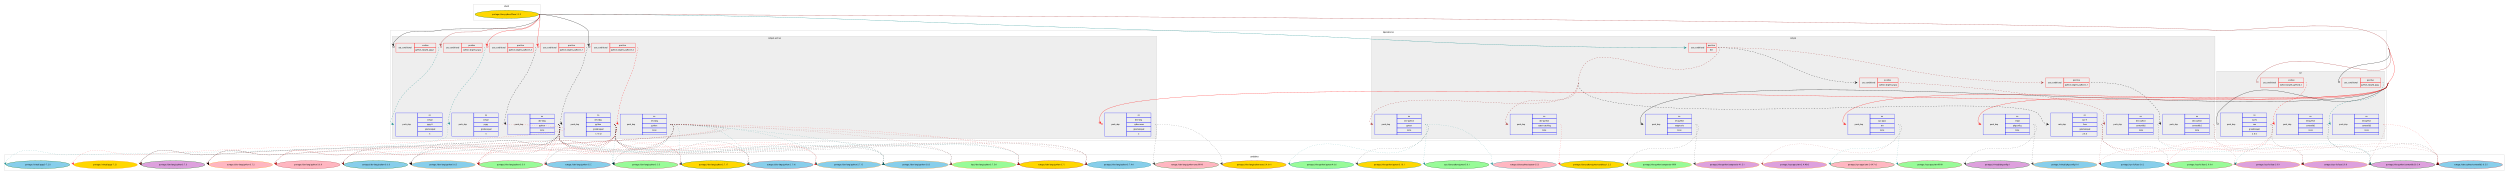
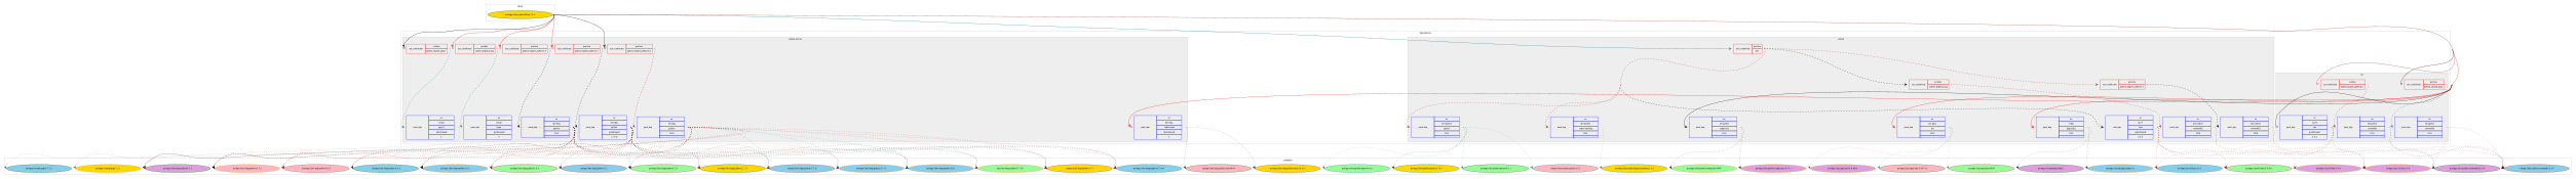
  digraph {
    compound=true
    concentrate=true
    fontname="Roboto Condensed"
    fontsize=10
    newrank=true
    rankdir=TB
    ranksep=1.5
    node [color=blue fontname="Roboto Condensed" fontsize=10 style=filled]
    edge [arrowhead=vee color=black fontname="Roboto Condensed" headport=w style=dotted tailport=e weight=100]
    n1 [color=darkgreen fillcolor=gold label="portage://dev-python/llfuse-1.3.2" width=4]
    n2 [label=<<TABLE BORDER="0" CELLBORDER="1" CELLSPACING="0" CELLPADDING="4" WIDTH="220"><TR><TD ROWSPAN="6" CELLPADDING="30">pack_dep</TD></TR><TR><TD WIDTH="110">no</TD></TR><TR><TD>sys-fs</TD></TR><TR><TD>fuse</TD></TR><TR><TD>greaterequal</TD></TR><TR><TD>2.8.0</TD></TR></TABLE>> shape=none style=""]
    n3 [label=<<TABLE BORDER="0" CELLBORDER="1" CELLSPACING="0" CELLPADDING="4" WIDTH="220"><TR><TD ROWSPAN="6" CELLPADDING="30">pack_dep</TD></TR><TR><TD WIDTH="110">no</TD></TR><TR><TD>dev-python</TD></TR><TR><TD>contextlib2</TD></TR><TR><TD>none</TD></TR><TR><TD></TD></TR></TABLE>> shape=none style=""]
    n4 [color=red label=<<TABLE BORDER="0" CELLBORDER="1" CELLSPACING="0" CELLPADDING="4"><TR><TD ROWSPAN="3" CELLPADDING="10">use_conditional</TD></TR><TR><TD>positive</TD></TR><TR><TD>python_targets_pypy</TD></TR></TABLE>> shape=none style=""]
    n5 [label=<<TABLE BORDER="0" CELLBORDER="1" CELLSPACING="0" CELLPADDING="4" WIDTH="220"><TR><TD ROWSPAN="6" CELLPADDING="30">pack_dep</TD></TR><TR><TD WIDTH="110">no</TD></TR><TR><TD>dev-python</TD></TR><TR><TD>contextlib2</TD></TR><TR><TD>none</TD></TR><TR><TD></TD></TR></TABLE>> shape=none style=""]
    n6 [color=red label=<<TABLE BORDER="0" CELLBORDER="1" CELLSPACING="0" CELLPADDING="4"><TR><TD ROWSPAN="3" CELLPADDING="10">use_conditional</TD></TR><TR><TD>positive</TD></TR><TR><TD>python_targets_python2_7</TD></TR></TABLE>> shape=none style=""]
    n7 [label=<<TABLE BORDER="0" CELLBORDER="1" CELLSPACING="0" CELLPADDING="4" WIDTH="220"><TR><TD ROWSPAN="6" CELLPADDING="30">pack_dep</TD></TR><TR><TD WIDTH="110">no</TD></TR><TR><TD>dev-python</TD></TR><TR><TD>pytest</TD></TR><TR><TD>none</TD></TR><TR><TD></TD></TR></TABLE>> shape=none style=""]
    n8 [label=<<TABLE BORDER="0" CELLBORDER="1" CELLSPACING="0" CELLPADDING="4" WIDTH="220"><TR><TD ROWSPAN="6" CELLPADDING="30">pack_dep</TD></TR><TR><TD WIDTH="110">no</TD></TR><TR><TD>dev-python</TD></TR><TR><TD>pytest-catchlog</TD></TR><TR><TD>none</TD></TR><TR><TD></TD></TR></TABLE>> shape=none style=""]
    n9 [color=red label=<<TABLE BORDER="0" CELLBORDER="1" CELLSPACING="0" CELLPADDING="4"><TR><TD ROWSPAN="3" CELLPADDING="10">use_conditional</TD></TR><TR><TD>positive</TD></TR><TR><TD>test</TD></TR></TABLE>> shape=none style=""]
    n10 [label=<<TABLE BORDER="0" CELLBORDER="1" CELLSPACING="0" CELLPADDING="4" WIDTH="220"><TR><TD ROWSPAN="6" CELLPADDING="30">pack_dep</TD></TR><TR><TD WIDTH="110">no</TD></TR><TR><TD>dev-python</TD></TR><TR><TD>setuptools</TD></TR><TR><TD>none</TD></TR><TR><TD></TD></TR></TABLE>> shape=none style=""]
    n11 [label=<<TABLE BORDER="0" CELLBORDER="1" CELLSPACING="0" CELLPADDING="4" WIDTH="220"><TR><TD ROWSPAN="6" CELLPADDING="30">pack_dep</TD></TR><TR><TD WIDTH="110">no</TD></TR><TR><TD>sys-apps</TD></TR><TR><TD>attr</TD></TR><TR><TD>none</TD></TR><TR><TD></TD></TR></TABLE>> shape=none style=""]
    n12 [label=<<TABLE BORDER="0" CELLBORDER="1" CELLSPACING="0" CELLPADDING="4" WIDTH="220"><TR><TD ROWSPAN="6" CELLPADDING="30">pack_dep</TD></TR><TR><TD WIDTH="110">no</TD></TR><TR><TD>virtual</TD></TR><TR><TD>pkgconfig</TD></TR><TR><TD>none</TD></TR><TR><TD></TD></TR></TABLE>> shape=none style=""]
    n13 [label=<<TABLE BORDER="0" CELLBORDER="1" CELLSPACING="0" CELLPADDING="4" WIDTH="220"><TR><TD ROWSPAN="6" CELLPADDING="30">pack_dep</TD></TR><TR><TD WIDTH="110">no</TD></TR><TR><TD>virtual</TD></TR><TR><TD>pypy</TD></TR><TR><TD>greaterequal</TD></TR><TR><TD>5</TD></TR></TABLE>> shape=none style=""]
    n14 [color=red label=<<TABLE BORDER="0" CELLBORDER="1" CELLSPACING="0" CELLPADDING="4"><TR><TD ROWSPAN="3" CELLPADDING="10">use_conditional</TD></TR><TR><TD>positive</TD></TR><TR><TD>python_targets_pypy</TD></TR></TABLE>> shape=none style=""]
    n15 [label=<<TABLE BORDER="0" CELLBORDER="1" CELLSPACING="0" CELLPADDING="4" WIDTH="220"><TR><TD ROWSPAN="6" CELLPADDING="30">pack_dep</TD></TR><TR><TD WIDTH="110">no</TD></TR><TR><TD>virtual</TD></TR><TR><TD>pypy3</TD></TR><TR><TD>greaterequal</TD></TR><TR><TD>5</TD></TR></TABLE>> shape=none style=""]
    n16 [color=red label=<<TABLE BORDER="0" CELLBORDER="1" CELLSPACING="0" CELLPADDING="4"><TR><TD ROWSPAN="3" CELLPADDING="10">use_conditional</TD></TR><TR><TD>positive</TD></TR><TR><TD>python_targets_pypy3</TD></TR></TABLE>> shape=none style=""]
    n17 [label=<<TABLE BORDER="0" CELLBORDER="1" CELLSPACING="0" CELLPADDING="4" WIDTH="220"><TR><TD ROWSPAN="6" CELLPADDING="30">pack_dep</TD></TR><TR><TD WIDTH="110">no</TD></TR><TR><TD>dev-lang</TD></TR><TR><TD>python</TD></TR><TR><TD>greaterequal</TD></TR><TR><TD>2.7.5-r2</TD></TR></TABLE>> shape=none style=""]
    n18 [color=red label=<<TABLE BORDER="0" CELLBORDER="1" CELLSPACING="0" CELLPADDING="4"><TR><TD ROWSPAN="3" CELLPADDING="10">use_conditional</TD></TR><TR><TD>positive</TD></TR><TR><TD>python_targets_python2_7</TD></TR></TABLE>> shape=none style=""]
    n19 [label=<<TABLE BORDER="0" CELLBORDER="1" CELLSPACING="0" CELLPADDING="4" WIDTH="220"><TR><TD ROWSPAN="6" CELLPADDING="30">pack_dep</TD></TR><TR><TD WIDTH="110">no</TD></TR><TR><TD>dev-lang</TD></TR><TR><TD>python</TD></TR><TR><TD>none</TD></TR><TR><TD></TD></TR></TABLE>> shape=none style=""]
    n20 [color=red label=<<TABLE BORDER="0" CELLBORDER="1" CELLSPACING="0" CELLPADDING="4"><TR><TD ROWSPAN="3" CELLPADDING="10">use_conditional</TD></TR><TR><TD>positive</TD></TR><TR><TD>python_targets_python3_5</TD></TR></TABLE>> shape=none style=""]
    n21 [label=<<TABLE BORDER="0" CELLBORDER="1" CELLSPACING="0" CELLPADDING="4" WIDTH="220"><TR><TD ROWSPAN="6" CELLPADDING="30">pack_dep</TD></TR><TR><TD WIDTH="110">no</TD></TR><TR><TD>dev-lang</TD></TR><TR><TD>python</TD></TR><TR><TD>none</TD></TR><TR><TD></TD></TR></TABLE>> shape=none style=""]
    n22 [color=red label=<<TABLE BORDER="0" CELLBORDER="1" CELLSPACING="0" CELLPADDING="4"><TR><TD ROWSPAN="3" CELLPADDING="10">use_conditional</TD></TR><TR><TD>positive</TD></TR><TR><TD>python_targets_python3_6</TD></TR></TABLE>> shape=none style=""]
    n23 [label=<<TABLE BORDER="0" CELLBORDER="1" CELLSPACING="0" CELLPADDING="4" WIDTH="220"><TR><TD ROWSPAN="6" CELLPADDING="30">pack_dep</TD></TR><TR><TD WIDTH="110">no</TD></TR><TR><TD>dev-lang</TD></TR><TR><TD>python-exec</TD></TR><TR><TD>greaterequal</TD></TR><TR><TD>2</TD></TR></TABLE>> shape=none style=""]
    n24 [label=<<TABLE BORDER="0" CELLBORDER="1" CELLSPACING="0" CELLPADDING="4" WIDTH="220"><TR><TD ROWSPAN="6" CELLPADDING="30">pack_dep</TD></TR><TR><TD WIDTH="110">no</TD></TR><TR><TD>dev-python</TD></TR><TR><TD>contextlib2</TD></TR><TR><TD>none</TD></TR><TR><TD></TD></TR></TABLE>> shape=none style=""]
    n25 [color=red label=<<TABLE BORDER="0" CELLBORDER="1" CELLSPACING="0" CELLPADDING="4"><TR><TD ROWSPAN="3" CELLPADDING="10">use_conditional</TD></TR><TR><TD>positive</TD></TR><TR><TD>python_targets_pypy</TD></TR></TABLE>> shape=none style=""]
    n26 [label=<<TABLE BORDER="0" CELLBORDER="1" CELLSPACING="0" CELLPADDING="4" WIDTH="220"><TR><TD ROWSPAN="6" CELLPADDING="30">pack_dep</TD></TR><TR><TD WIDTH="110">no</TD></TR><TR><TD>dev-python</TD></TR><TR><TD>contextlib2</TD></TR><TR><TD>none</TD></TR><TR><TD></TD></TR></TABLE>> shape=none style=""]
    n27 [color=red label=<<TABLE BORDER="0" CELLBORDER="1" CELLSPACING="0" CELLPADDING="4"><TR><TD ROWSPAN="3" CELLPADDING="10">use_conditional</TD></TR><TR><TD>positive</TD></TR><TR><TD>python_targets_python2_7</TD></TR></TABLE>> shape=none style=""]
    n28 [label=<<TABLE BORDER="0" CELLBORDER="1" CELLSPACING="0" CELLPADDING="4" WIDTH="220"><TR><TD ROWSPAN="6" CELLPADDING="30">pack_dep</TD></TR><TR><TD WIDTH="110">no</TD></TR><TR><TD>sys-fs</TD></TR><TR><TD>fuse</TD></TR><TR><TD>greaterequal</TD></TR><TR><TD>2.8.0</TD></TR></TABLE>> shape=none style=""]
    n29 [color=darkorange fillcolor=plum label="portage://sys-fs/fuse-2.9.8" width=4]
    n30 [color=darkorange fillcolor=plum label="portage://sys-fs/fuse-2.9.9" width=4]
    n31 [color=brown fillcolor=palegreen label="portage://sys-fs/fuse-2.9.9-r1" width=4]
    n32 [color=teal fillcolor=skyblue label="portage://sys-fs/fuse-3.6.2" width=4]
    n33 [color=darkgreen fillcolor=plum label="portage://dev-python/contextlib2-0.5.4" width=4]
    n34 [color=brown fillcolor=skyblue label="portage://dev-python/contextlib2-0.5.5" width=4]
    n35 [color=teal fillcolor=gold label="portage://dev-python/pytest-3.10.1" width=4]
    n36 [color=teal fillcolor=lightpink label="portage://dev-python/pytest-0.5.0" width=4]
    n37 [color=teal fillcolor=palegreen label="portage://dev-python/pytest-4.6.6" width=4]
-   n38 [color=darkgreen fillcolor=palegreen label="sys://dev-python/pytest-5.0.1" width=4]
+   n38 [color=darkgreen fillcolor=palegreen label="portage://dev-python/pytest-5.0.1" width=4]
    n39 [color=teal fillcolor=gold label="portage://dev-python/pytest-catchlog-1.2.2" width=4]
    n40 [color=darkorange fillcolor=plum label="portage://dev-python/setuptools-41.5.1" width=4]
    n41 [color=darkorange fillcolor=palegreen label="portage://dev-python/setuptools-9999" width=4]
    n42 [color=darkgreen fillcolor=lightpink label="portage://sys-apps/attr-2.4.47-r2" width=4]
    n43 [color=darkorange fillcolor=plum label="portage://sys-apps/attr-2.4.48-r3" width=4]
    n44 [color=brown fillcolor=palegreen label="portage://sys-apps/attr-9999" width=4]
    n45 [color=darkorange fillcolor=skyblue label="portage://virtual/pkgconfig-0-r1" width=4]
    n46 [color=darkgreen fillcolor=plum label="portage://virtual/pkgconfig-1" width=4]
    n47 [color=darkorange fillcolor=gold label="portage://virtual/pypy-7.2.0" width=4]
    n48 [color=darkgreen fillcolor=skyblue label="portage://virtual/pypy3-7.2.0" width=4]
    n49 [color=darkorange fillcolor=skyblue label="portage://dev-lang/python-2.7.15" width=4]
    n50 [color=brown fillcolor=skyblue label="portage://dev-lang/python-2.7.16" width=4]
    n51 [color=darkgreen fillcolor=gold label="portage://dev-lang/python-2.7.17" width=4]
    n52 [color=brown fillcolor=palegreen label="portage://dev-lang/python-3.5.5" width=4]
    n53 [color=brown fillcolor=skyblue label="portage://dev-lang/python-3.5.7" width=4]
    n54 [color=brown fillcolor=palegreen label="portage://dev-lang/python-3.5.9" width=4]
    n55 [color=darkorange fillcolor=skyblue label="portage://dev-lang/python-3.6.5" width=4]
    n56 [color=darkgreen fillcolor=skyblue label="portage://dev-lang/python-3.6.8" width=4]
    n57 [color=brown fillcolor=lightpink label="portage://dev-lang/python-3.6.9" width=4]
    n58 [color=darkorange fillcolor=lightpink label="portage://dev-lang/python-3.7.2" width=4]
    n59 [color=darkgreen fillcolor=plum label="portage://dev-lang/python-3.7.3" width=4]
    n60 [color=teal fillcolor=skyblue label="portage://dev-lang/python-3.7.4-r1" width=4]
    n61 [color=brown fillcolor=gold label="portage://dev-lang/python-3.7.5" width=4]
    n62 [color=darkorange fillcolor=palegreen label="dep://dev-lang/python-3.7.5-r1" width=4]
    n63 [color=darkorange fillcolor=skyblue label="portage://dev-lang/python-3.8.0" width=4]
    n64 [color=brown fillcolor=gold label="portage://dev-lang/python-exec-2.4.6-r1" width=4]
    n65 [color=darkgreen fillcolor=lightpink label="portage://dev-lang/python-exec-9999" width=4]
    subgraph cluster_1 {
      color=gray
      label=<<i>ebuild</i>>
      rank=same
      n1
    }
    subgraph cluster_2 {
      color=gray
      label=<<i>dependencies</i>>
      subgraph cluster_3 {
        color=gray
        fillcolor="#eeeeee"
        label=<<i>compile</i>>
        style=filled
        subgraph sub_4 {
          color=gray
          fillcolor="#eeeeee"
          label=<<i>compile</i>>
          style=filled
          n9
          subgraph sub_5 {
            color=gray
            fillcolor="#eeeeee"
            label=<<i>compile</i>>
            style=filled
            n2
          }
          subgraph sub_6 {
            color=gray
            fillcolor="#eeeeee"
            label=<<i>compile</i>>
            style=filled
            n4
            subgraph sub_7 {
              color=gray
              fillcolor="#eeeeee"
              label=<<i>compile</i>>
              style=filled
              n3
            }
          }
          subgraph sub_8 {
            color=gray
            fillcolor="#eeeeee"
            label=<<i>compile</i>>
            style=filled
            n6
            subgraph sub_9 {
              color=gray
              fillcolor="#eeeeee"
              label=<<i>compile</i>>
              style=filled
              n5
            }
          }
          subgraph sub_10 {
            color=gray
            fillcolor="#eeeeee"
            label=<<i>compile</i>>
            style=filled
            n7
          }
          subgraph sub_11 {
            color=gray
            fillcolor="#eeeeee"
            label=<<i>compile</i>>
            style=filled
            n8
          }
        }
        subgraph sub_12 {
          color=gray
          fillcolor="#eeeeee"
          label=<<i>compile</i>>
          style=filled
          n10
        }
        subgraph sub_13 {
          color=gray
          fillcolor="#eeeeee"
          label=<<i>compile</i>>
          style=filled
          n11
        }
        subgraph sub_14 {
          color=gray
          fillcolor="#eeeeee"
          label=<<i>compile</i>>
          style=filled
          n12
        }
      }
      subgraph cluster_15 {
        color=gray
        fillcolor="#eeeeee"
        label=<<i>compile and run</i>>
        style=filled
        subgraph sub_16 {
          color=gray
          fillcolor="#eeeeee"
          label=<<i>compile and run</i>>
          style=filled
          n14
          subgraph sub_17 {
            color=gray
            fillcolor="#eeeeee"
            label=<<i>compile and run</i>>
            style=filled
            n13
          }
        }
        subgraph sub_18 {
          color=gray
          fillcolor="#eeeeee"
          label=<<i>compile and run</i>>
          style=filled
          n16
          subgraph sub_19 {
            color=gray
            fillcolor="#eeeeee"
            label=<<i>compile and run</i>>
            style=filled
            n15
          }
        }
        subgraph sub_20 {
          color=gray
          fillcolor="#eeeeee"
          label=<<i>compile and run</i>>
          style=filled
          n18
          subgraph sub_21 {
            color=gray
            fillcolor="#eeeeee"
            label=<<i>compile and run</i>>
            style=filled
            n17
          }
        }
        subgraph sub_22 {
          color=gray
          fillcolor="#eeeeee"
          label=<<i>compile and run</i>>
          style=filled
          n20
          subgraph sub_23 {
            color=gray
            fillcolor="#eeeeee"
            label=<<i>compile and run</i>>
            style=filled
            n19
          }
        }
        subgraph sub_24 {
          color=gray
          fillcolor="#eeeeee"
          label=<<i>compile and run</i>>
          style=filled
          n22
          subgraph sub_25 {
            color=gray
            fillcolor="#eeeeee"
            label=<<i>compile and run</i>>
            style=filled
            n21
          }
        }
        subgraph sub_26 {
          color=gray
          fillcolor="#eeeeee"
          label=<<i>compile and run</i>>
          style=filled
          n23
        }
      }
      subgraph cluster_27 {
        color=gray
        fillcolor="#eeeeee"
        label=<<i>run</i>>
        style=filled
        subgraph sub_28 {
          color=gray
          fillcolor="#eeeeee"
          label=<<i>run</i>>
          style=filled
          n25
          subgraph sub_29 {
            color=gray
            fillcolor="#eeeeee"
            label=<<i>run</i>>
            style=filled
            n24
          }
        }
        subgraph sub_30 {
          color=gray
          fillcolor="#eeeeee"
          label=<<i>run</i>>
          style=filled
          n27
          subgraph sub_31 {
            color=gray
            fillcolor="#eeeeee"
            label=<<i>run</i>>
            style=filled
            n26
          }
        }
        subgraph sub_32 {
          color=gray
          fillcolor="#eeeeee"
          label=<<i>run</i>>
          style=filled
          n28
        }
      }
    }
    subgraph cluster_33 {
      color=gray
      label=<<i>candidates</i>>
      rank=same
      subgraph sub_34 {
        color=black
        label=<<i>candidates</i>>
        nodesep=1
        rank=same
        n29
        n30
        n31
        n32
      }
      subgraph sub_35 {
        color=black
        label=<<i>candidates</i>>
        nodesep=1
        rank=same
        n33
        n34
      }
      subgraph sub_36 {
        color=black
        label=<<i>candidates</i>>
        nodesep=1
        rank=same
        n33
        n34
      }
      subgraph sub_37 {
        color=black
        label=<<i>candidates</i>>
        nodesep=1
        rank=same
        n35
        n36
        n37
        n38
      }
      subgraph sub_38 {
        color=black
        label=<<i>candidates</i>>
        nodesep=1
        rank=same
        n39
      }
      subgraph sub_39 {
        color=black
        label=<<i>candidates</i>>
        nodesep=1
        rank=same
        n40
        n41
      }
      subgraph sub_40 {
        color=black
        label=<<i>candidates</i>>
        nodesep=1
        rank=same
        n42
        n43
        n44
      }
      subgraph sub_41 {
        color=black
        label=<<i>candidates</i>>
        nodesep=1
        rank=same
        n45
        n46
      }
      subgraph sub_42 {
        color=black
        label=<<i>candidates</i>>
        nodesep=1
        rank=same
        n47
      }
      subgraph sub_43 {
        color=black
        label=<<i>candidates</i>>
        nodesep=1
        rank=same
        n48
      }
      subgraph sub_44 {
        color=black
        label=<<i>candidates</i>>
        nodesep=1
        rank=same
        n49
        n50
        n51
        n52
        n53
        n54
        n55
        n56
        n57
        n58
        n59
        n60
        n61
        n62
        n63
      }
      subgraph sub_45 {
        color=black
        label=<<i>candidates</i>>
        nodesep=1
        rank=same
        n49
        n50
        n51
        n52
        n53
        n54
        n55
        n56
        n57
        n58
        n59
        n60
        n61
        n62
        n63
      }
      subgraph sub_46 {
        color=black
        label=<<i>candidates</i>>
        nodesep=1
        rank=same
        n49
        n50
        n51
        n52
        n53
        n54
        n55
        n56
        n57
        n58
        n59
        n60
        n61
        n62
        n63
      }
      subgraph sub_47 {
        color=black
        label=<<i>candidates</i>>
        nodesep=1
        rank=same
        n64
        n65
      }
      subgraph sub_48 {
        color=black
        label=<<i>candidates</i>>
        nodesep=1
        rank=same
        n33
        n34
      }
      subgraph sub_49 {
        color=black
        label=<<i>candidates</i>>
        nodesep=1
        rank=same
        n33
        n34
      }
      subgraph sub_50 {
        color=black
        label=<<i>candidates</i>>
        nodesep=1
        rank=same
        n29
        n30
        n31
        n32
      }
    }
    n1 -> n9 [color=teal style=solid weight=20]
    n1 -> n10 [style=solid weight=20]
    n1 -> n11 [color=red style=solid weight=20]
    n1 -> n12 [color=red style=solid weight=20]
    n1 -> n14 [arrowhead=odotvee color=brown style=solid weight=20]
    n1 -> n16 [arrowhead=odotvee style=solid weight=20]
    n1 -> n18 [arrowhead=odotvee color=red style=solid weight=20]
    n1 -> n20 [arrowhead=odotvee color=red style=solid weight=20]
    n1 -> n22 [arrowhead=odotvee style=solid weight=20]
    n1 -> n23 [arrowhead=odotvee color=red style=solid weight=20]
    n1 -> n25 [arrowhead=odot style=solid weight=20]
    n1 -> n27 [arrowhead=odot color=brown style=solid weight=20]
    n1 -> n28 [arrowhead=odot style=solid weight=20]
    n2 -> n29 [color=red]
    n2 -> n30 [color=brown]
    n2 -> n31
    n2 -> n32 [color=brown]
    n3 -> n33 [color=teal]
    n3 -> n34 [color=brown]
    n4 -> n3 [color=brown style=dashed weight=20]
    n5 -> n33 [color=brown]
    n5 -> n34 [color=brown]
    n6 -> n5 [style=dashed weight=20]
    n7 -> n35
    n7 -> n36 [color=teal]
    n7 -> n37 [color=teal]
    n7 -> n38 [color=teal]
    n8 -> n39 [color=red]
    n9 -> n2 [style=dashed weight=20]
    n9 -> n4 [style=dashed weight=20]
    n9 -> n6 [color=brown style=dashed weight=20]
    n9 -> n7 [color=brown style=dashed weight=20]
    n9 -> n8 [color=brown style=dashed weight=20]
    n10 -> n40
    n10 -> n41
    n11 -> n42 [color=teal]
    n11 -> n43 [color=brown]
    n11 -> n44 [color=teal]
    n12 -> n45
    n12 -> n46
    n13 -> n47 [color=red]
    n14 -> n13 [color=teal style=dashed weight=20]
    n15 -> n48 [color=teal]
    n16 -> n15 [color=teal style=dashed weight=20]
    n17 -> n49 [color=red]
    n17 -> n50
    n17 -> n51 [color=brown]
    n17 -> n52 [color=teal]
    n17 -> n53 [color=brown]
    n17 -> n54 [color=brown]
    n17 -> n55 [color=brown]
    n17 -> n56 [color=brown]
    n17 -> n57 [color=red]
    n17 -> n58 [color=red]
    n17 -> n59
    n17 -> n60
    n17 -> n61 [color=teal]
    n17 -> n62 [color=brown]
    n17 -> n63
    n18 -> n17 [style=dashed weight=20]
    n19 -> n49 [color=red]
    n19 -> n50 [color=red]
    n19 -> n51 [color=red]
    n19 -> n52 [color=teal]
    n19 -> n53 [color=red]
    n19 -> n54 [color=red]
    n19 -> n55
    n19 -> n56
    n19 -> n57 [color=teal]
    n19 -> n58
    n19 -> n59
    n19 -> n60 [color=brown]
    n19 -> n61
    n19 -> n62 [color=teal]
    n19 -> n63
    n20 -> n19 [style=dashed weight=20]
    n21 -> n49 [color=teal]
    n21 -> n50 [color=teal]
    n21 -> n51 [color=teal]
    n21 -> n52
    n21 -> n53 [color=teal]
    n21 -> n54 [color=brown]
    n21 -> n55
    n21 -> n56 [color=brown]
    n21 -> n57 [color=red]
    n21 -> n58
    n21 -> n59 [color=brown]
    n21 -> n60 [color=brown]
    n21 -> n61 [color=red]
    n21 -> n62 [color=brown]
    n21 -> n63 [color=teal]
    n22 -> n21 [color=red style=dashed weight=20]
    n23 -> n64
    n23 -> n65
    n24 -> n33 [color=brown]
    n24 -> n34 [color=red]
    n25 -> n24 [color=teal style=dashed weight=20]
    n26 -> n33 [color=teal]
    n26 -> n34
    n27 -> n26 [color=red style=dashed weight=20]
    n28 -> n29
    n28 -> n30 [color=teal]
    n28 -> n31 [color=red]
    n28 -> n32 [color=brown]
  }
